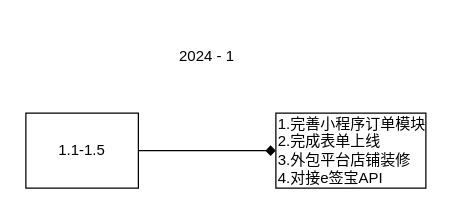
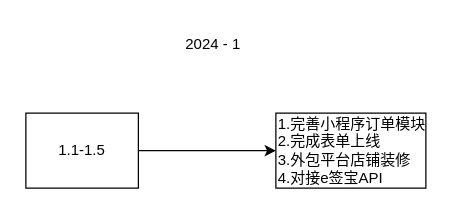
  <mxCell id="0" />
  <mxCell id="1" parent="0" />
- <mxCell id="2" value="2024 - 1" style="text;html=1;strokeColor=none;fillColor=none;align=center;verticalAlign=middle;whiteSpace=wrap;rounded=0;" vertex="1" parent="1"><mxGeometry x="135" y="30" width="60" height="30" as="geometry" /></mxCell>
- <mxCell id="3" value="" style="edgeStyle=orthogonalEdgeStyle;rounded=0;orthogonalLoop=1;jettySize=auto;html=1;endArrow=diamond;" edge="1" parent="1" source="4" target="5"><mxGeometry relative="1" as="geometry" /></mxCell>
+ <mxCell id="2" value="2024 - 1" style="text;html=1;strokeColor=none;fillColor=none;align=center;verticalAlign=middle;whiteSpace=wrap;rounded=0;" vertex="1" parent="1"><mxGeometry x="140" y="20" width="60" height="30" as="geometry" /></mxCell>
+ <mxCell id="3" value="" style="edgeStyle=orthogonalEdgeStyle;rounded=0;orthogonalLoop=1;jettySize=auto;html=1;" edge="1" parent="1" source="4" target="5"><mxGeometry relative="1" as="geometry" /></mxCell>
  <mxCell id="4" value="1.1-1.5" style="rounded=0;whiteSpace=wrap;html=1;" vertex="1" parent="1"><mxGeometry x="20" y="90" width="90" height="60" as="geometry" /></mxCell>
  <mxCell id="5" value="1.完善小程序订单模块&lt;br&gt;2.完成表单上线&lt;br&gt;3.外包平台店铺装修&lt;br&gt;4.对接e签宝API" style="whiteSpace=wrap;html=1;rounded=0;align=left;" vertex="1" parent="1"><mxGeometry x="220" y="90" width="120" height="60" as="geometry" /></mxCell>
